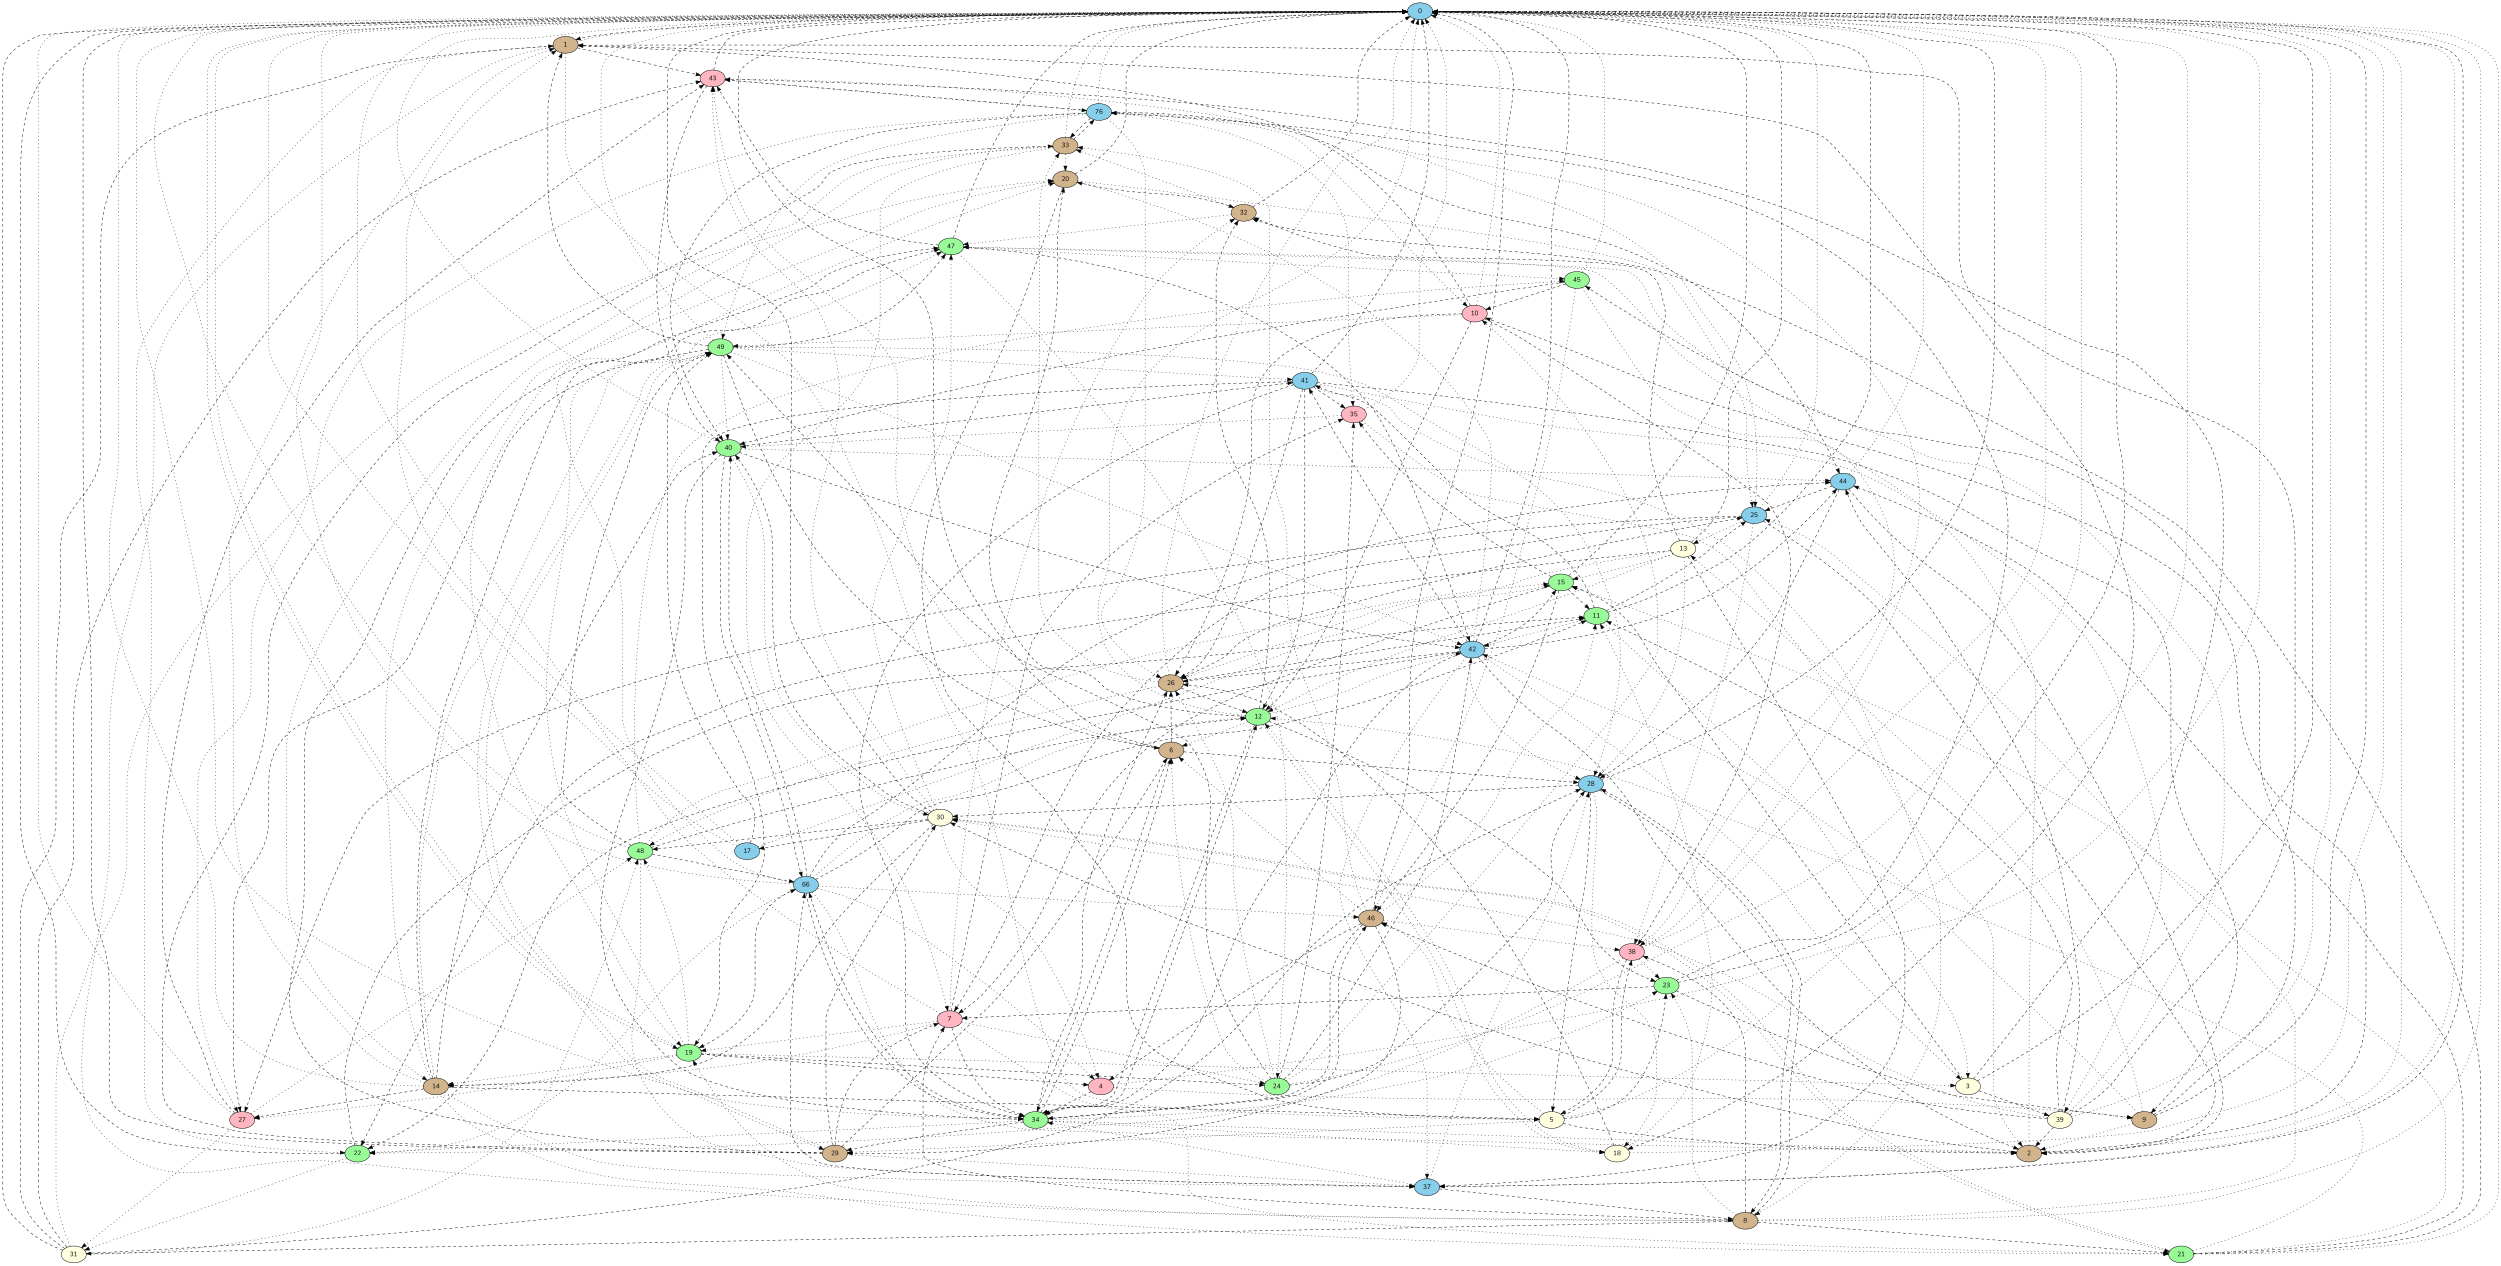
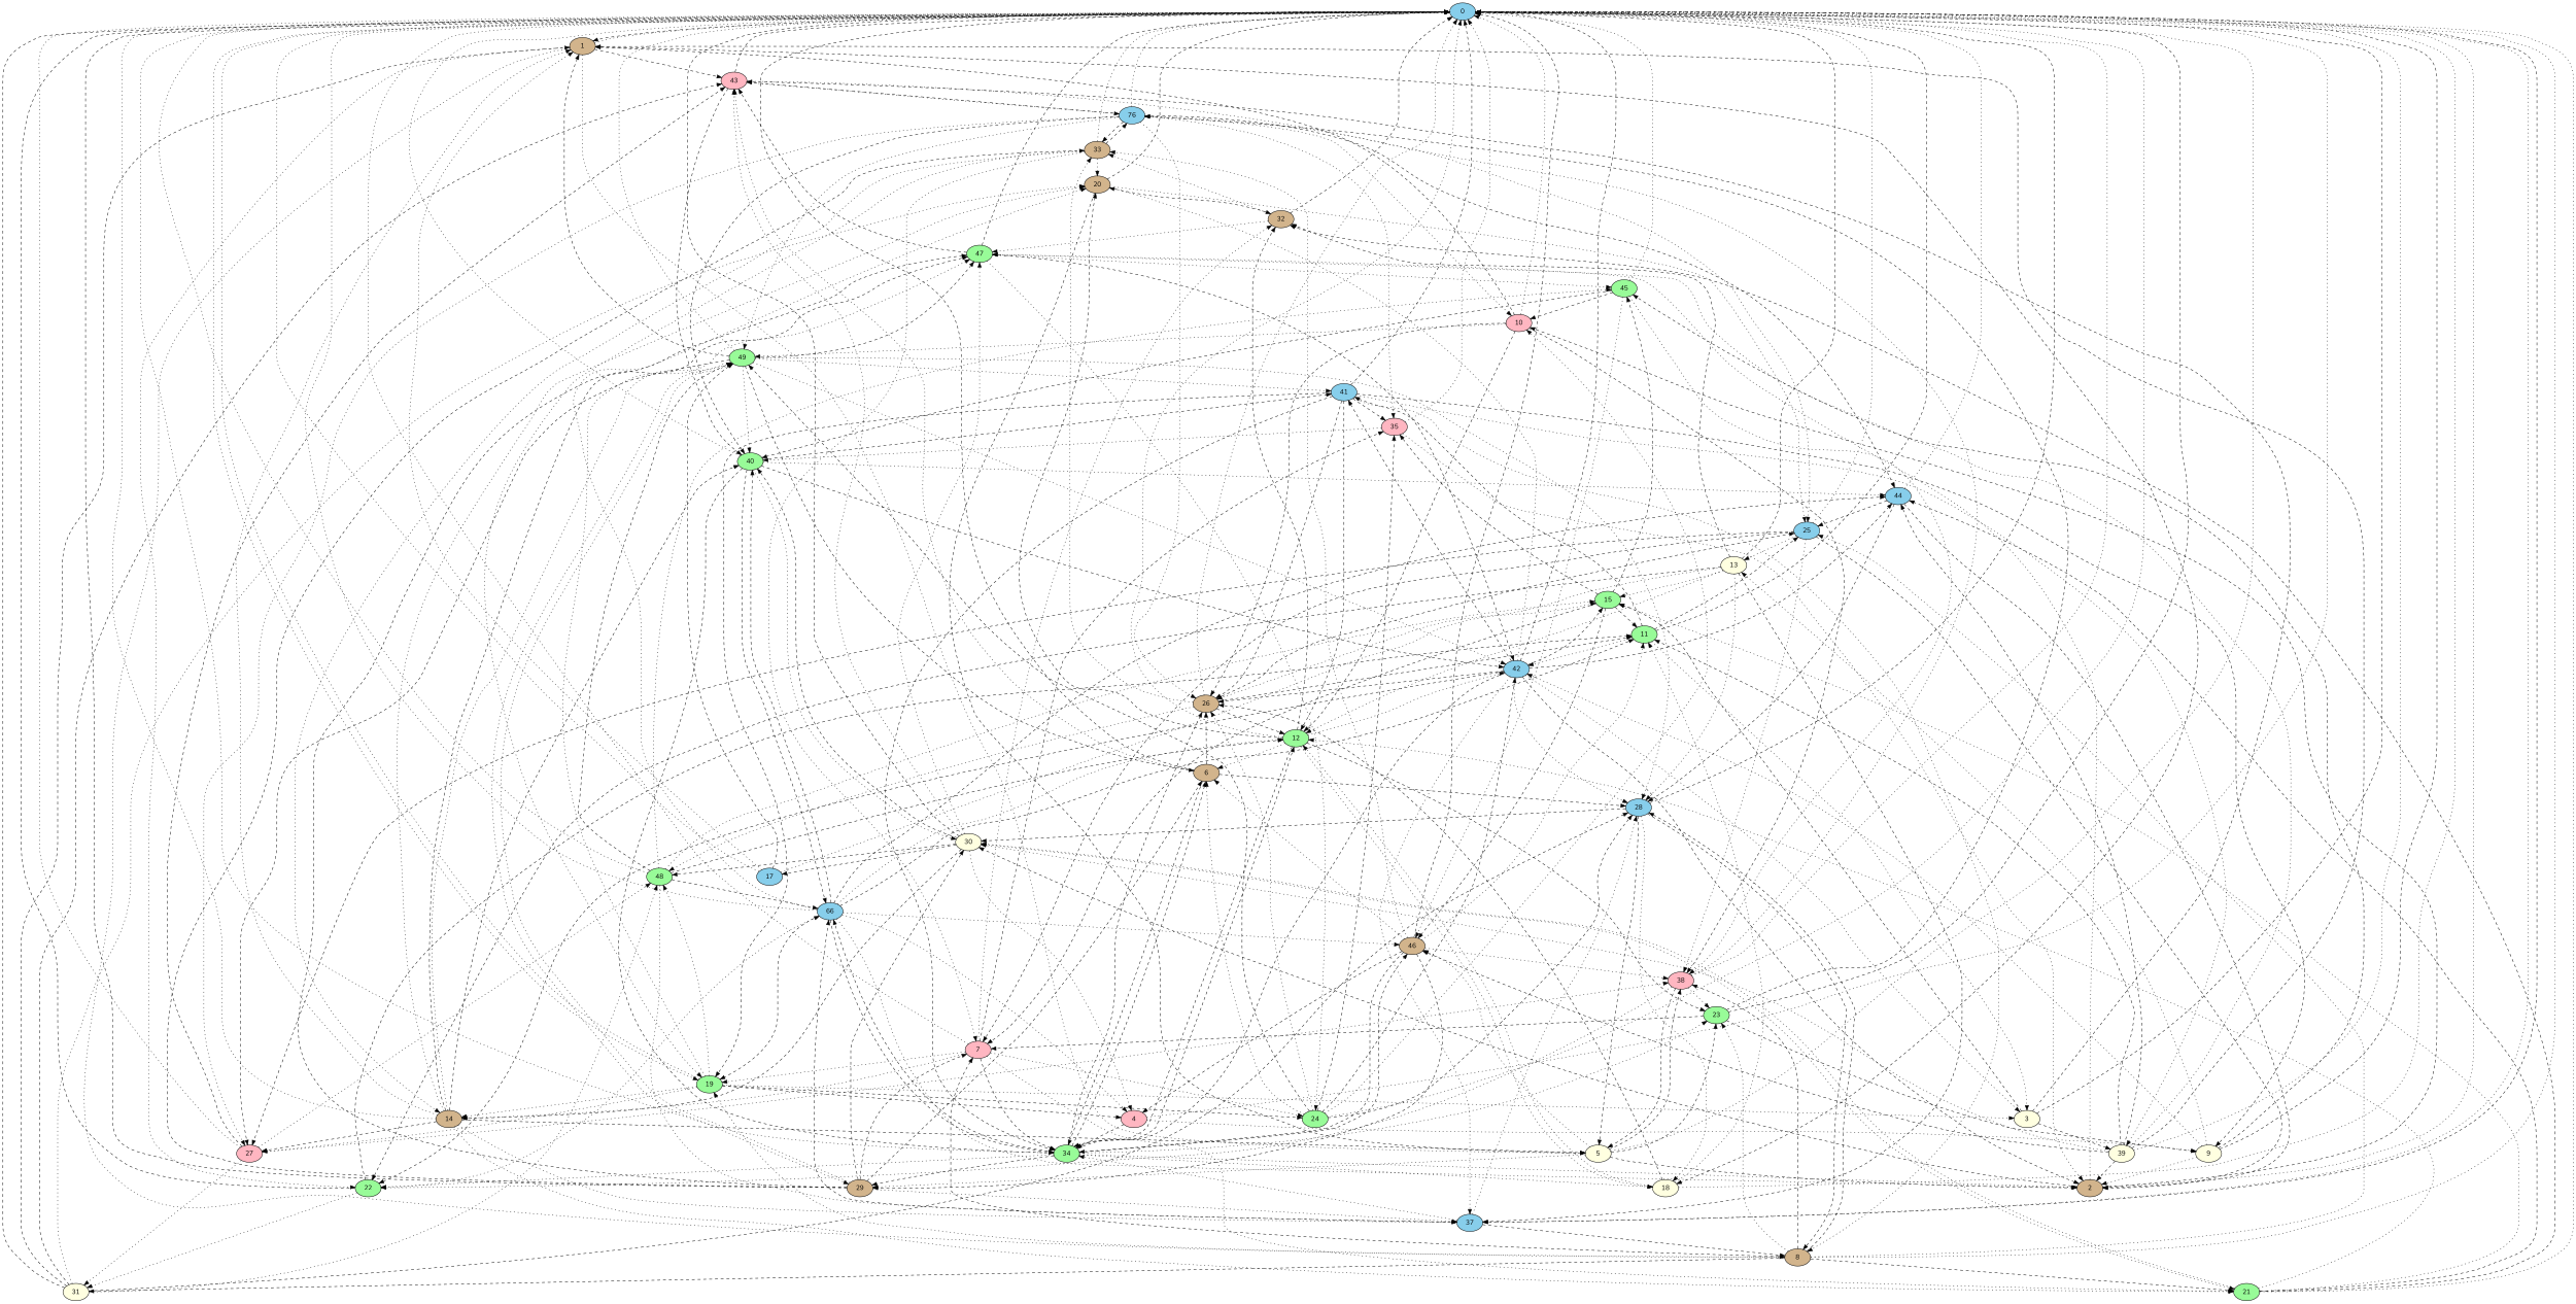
  strict digraph {
    fontname=Nunito
    node [component_delay=3 fillcolor=palegreen fontname=Nunito style=filled]
    edge [fontname=Nunito style=dashed wire_delay=1]
    0 [fillcolor=skyblue]
    1 [fillcolor=tan]
    19
    37 [fillcolor=skyblue]
    5 [fillcolor=lightyellow]
    8 [fillcolor=tan]
    18 [fillcolor=lightyellow]
    22
    43 [fillcolor=lightpink]
    47
    3 [fillcolor=lightyellow]
    4 [fillcolor=lightpink]
    14 [fillcolor=tan]
    24
    27 [fillcolor=lightpink]
    48
    34
    28 [fillcolor=skyblue]
    n19 [fillcolor=skyblue label=66]
    2 [fillcolor=tan]
    23
    29 [fillcolor=tan]
    38 [fillcolor=lightpink]
    46 [fillcolor=tan]
    7 [fillcolor=lightpink]
    21
    25 [fillcolor=skyblue]
    31 [fillcolor=lightyellow]
    26 [fillcolor=tan]
    12
    11
    40
    n33 [fillcolor=skyblue label=76]
    42 [fillcolor=skyblue]
    45
    15
    39 [fillcolor=lightyellow]
-   9 [fillcolor=tan]
+   9 [fillcolor=lightyellow]
    49
    20 [fillcolor=tan]
    10 [fillcolor=lightpink]
    35 [fillcolor=lightpink]
    6 [fillcolor=tan]
    30 [fillcolor=lightyellow]
    44 [fillcolor=skyblue]
    33 [fillcolor=tan]
    32 [fillcolor=tan]
    13 [fillcolor=lightyellow]
    41 [fillcolor=skyblue]
    17 [fillcolor=skyblue]
    0 -> 1
    0 -> 19 [style=dotted]
    0 -> 37 [style=dotted]
    1 -> 0 [style=dotted]
    1 -> 5 [style=dotted]
    1 -> 8 [style=dotted]
    1 -> 18
    1 -> 22 [style=dotted]
    1 -> 43
    19 -> 0 [style=dotted]
    19 -> 47 [style=dotted]
    19 -> 3 [style=dotted]
    19 -> 4
    19 -> 14 [style=dotted]
    19 -> 24
    19 -> 27 [style=dotted]
    19 -> 48 [style=dotted]
    37 -> 0
    37 -> 8
    37 -> 34 [style=dotted]
    37 -> 28 [style=dotted]
    37 -> n19
    5 -> 0 [style=dotted]
    5 -> 2
    5 -> 23
    5 -> 29 [style=dotted]
    5 -> 38
    5 -> 46 [style=dotted]
    8 -> 0 [style=dotted]
    8 -> 19 [style=dotted]
    8 -> 28
    8 -> 23 [style=dotted]
    8 -> 38
    8 -> 7
    8 -> 21
    8 -> 25 [style=dotted]
    8 -> 31
    18 -> 0 [style=dotted]
    18 -> 26
    18 -> 12 [style=dotted]
    18 -> 11 [style=dotted]
    22 -> 0
    22 -> n19 [style=dotted]
    22 -> 31 [style=dotted]
    22 -> 11
    43 -> 0
    43 -> 25 [style=dotted]
    43 -> 40
    43 -> n33 [style=dotted]
    47 -> 0
    47 -> 43
    47 -> 24 [style=dotted]
    47 -> 42
    47 -> 45 [style=dotted]
    3 -> 0
    3 -> 43
    3 -> 15
    3 -> 39
    4 -> 0 [style=dotted]
    4 -> 34
    4 -> 9 [style=dotted]
    14 -> 0 [style=dotted]
    14 -> 1 [style=dotted]
    14 -> 37 [style=dotted]
    14 -> 5
    14 -> 47
    14 -> 27
    14 -> 21 [style=dotted]
    14 -> 40
    14 -> 49 [style=dotted]
    14 -> 20 [style=dotted]
    24 -> 0 [style=dotted]
    24 -> 28
    24 -> 26 [style=dotted]
    24 -> 42
    24 -> 49
    24 -> 10 [style=dotted]
    24 -> 35
    24 -> 6 [style=dotted]
    27 -> 0 [style=dotted]
    27 -> 43
    27 -> 48 [style=dotted]
+   27 -> 38 [style=dotted]
    27 -> 31 [style=dotted]
    48 -> 0 [style=dotted]
    48 -> 37 [style=dotted]
    48 -> n19
    48 -> 12
    48 -> 45 [style=dotted]
    48 -> 15 [style=dotted]
    48 -> 49
    34 -> 0 [style=dotted]
    34 -> 18 [style=dotted]
    34 -> 22 [style=dotted]
    34 -> n19
    34 -> 2 [style=dotted]
    34 -> 23 [style=dotted]
    34 -> 29
    34 -> 46
    34 -> 26
    34 -> 12
    34 -> 6
    28 -> 0
    28 -> 5
    28 -> 8
    28 -> 18 [style=dotted]
    28 -> 30
    n19 -> 0 [style=dotted]
    n19 -> 19
    n19 -> 4 [style=dotted]
    n19 -> 34
    n19 -> 2 [style=dotted]
    n19 -> 46 [style=dotted]
    n19 -> 12 [style=dotted]
    n19 -> 11
    n19 -> 40
    n19 -> 20 [style=dotted]
    n19 -> 44
    2 -> 0 [style=dotted]
    2 -> 47 [style=dotted]
    2 -> 10
    2 -> 30
    23 -> 0
    23 -> 7
    23 -> n33
    23 -> 9
    29 -> 0
    29 -> 37 [style=dotted]
    29 -> 47
    29 -> 7
    29 -> 49 [style=dotted]
    29 -> 6
    29 -> 30
    29 -> 33
    38 -> 0 [style=dotted]
    38 -> 5
    38 -> 22 [style=dotted]
    38 -> 23 [style=dotted]
    38 -> n33 [style=dotted]
    46 -> 0
    46 -> 4
    46 -> 34
    46 -> 29
    46 -> 38 [style=dotted]
    46 -> 11 [style=dotted]
    46 -> 6 [style=dotted]
    46 -> 33 [style=dotted]
    7 -> 0 [style=dotted]
    7 -> 19 [style=dotted]
    7 -> 14 [style=dotted]
    7 -> 24 [style=dotted]
    7 -> 34
    7 -> 21 [style=dotted]
    7 -> 35
    7 -> 32 [style=dotted]
    21 -> 0 [style=dotted]
    21 -> 12 [style=dotted]
    21 -> 15 [style=dotted]
    21 -> 30 [style=dotted]
    21 -> 44
    21 -> 32
    25 -> 0 [style=dotted]
    25 -> 27
    25 -> 2
    25 -> 38 [style=dotted]
    25 -> 7
    25 -> 13 [style=dotted]
    31 -> 0
    31 -> 1
    31 -> 43
    31 -> 48 [style=dotted]
    31 -> 28
    31 -> 20 [style=dotted]
    26 -> 0 [style=dotted]
    26 -> 48 [style=dotted]
    26 -> 25
    26 -> 12
    26 -> 11
    26 -> 33 [style=dotted]
    12 -> 0 [style=dotted]
    12 -> 18 [style=dotted]
    12 -> 34
    12 -> 23
    12 -> 42 [style=dotted]
    12 -> 20
    12 -> 6 [style=dotted]
    12 -> 32
    11 -> 0
    11 -> 3 [style=dotted]
    11 -> 25
    11 -> 42 [style=dotted]
    11 -> 41
    40 -> 0 [style=dotted]
    40 -> 34
    40 -> n19
    40 -> 42
    40 -> 30 [style=dotted]
    40 -> 44 [style=dotted]
    40 -> 41
    n33 -> 0 [style=dotted]
    n33 -> 43
    n33 -> 27 [style=dotted]
    n33 -> 26 [style=dotted]
    n33 -> 40
    n33 -> 49 [style=dotted]
    n33 -> 10 [style=dotted]
    n33 -> 35 [style=dotted]
    n33 -> 44
    n33 -> 33
    42 -> 0
    42 -> 37 [style=dotted]
    42 -> 22
    42 -> 3 [style=dotted]
    42 -> 34
    42 -> 28 [style=dotted]
    42 -> 2
    42 -> 26
    42 -> 15
    42 -> 20 [style=dotted]
    42 -> 44
    42 -> 41
    45 -> 0 [style=dotted]
    45 -> 38 [style=dotted]
    45 -> 46 [style=dotted]
    45 -> 40
    45 -> 10
-   15 -> 0
+   15 -> 45
    15 -> 46
    15 -> 7
    15 -> 11
    15 -> 35
    39 -> 0 [style=dotted]
    39 -> 1
    39 -> 47 [style=dotted]
    39 -> 2
    39 -> 46
    39 -> 11
    39 -> 30 [style=dotted]
    39 -> 44
    9 -> 0
    9 -> 2 [style=dotted]
    9 -> 42 [style=dotted]
    9 -> 45
    9 -> 13 [style=dotted]
    49 -> 0 [style=dotted]
    49 -> 1
    49 -> 47
    49 -> 27
    49 -> 28 [style=dotted]
    49 -> 29 [style=dotted]
    49 -> 40 [style=dotted]
    49 -> 42 [style=dotted]
    49 -> 6
    49 -> 41 [style=dotted]
    20 -> 0
    20 -> 5
    20 -> 25 [style=dotted]
    20 -> 32
    10 -> 0 [style=dotted]
    10 -> 1
    10 -> 38
    10 -> 26
    10 -> 12
    10 -> 49 [style=dotted]
    35 -> 0 [style=dotted]
    35 -> 2 [style=dotted]
    35 -> 40 [style=dotted]
    6 -> 0
    6 -> 43 [style=dotted]
    6 -> 34
    6 -> 28
    6 -> 26
    30 -> 0
    30 -> 43 [style=dotted]
    30 -> 47 [style=dotted]
    30 -> 4 [style=dotted]
    30 -> 14
    30 -> 48
    30 -> 21 [style=dotted]
    30 -> 40
    30 -> 17
    44 -> 0 [style=dotted]
    44 -> 28
    44 -> 2
    44 -> 25
    33 -> 0 [style=dotted]
    33 -> 19 [style=dotted]
    33 -> 14 [style=dotted]
    33 -> 7 [style=dotted]
    33 -> n33
    33 -> 20 [style=dotted]
    32 -> 0
    32 -> 47 [style=dotted]
    32 -> 33 [style=dotted]
    13 -> 0
    13 -> 37
    13 -> 22
    13 -> 28 [style=dotted]
    13 -> 26 [style=dotted]
    13 -> 12 [style=dotted]
    13 -> 15 [style=dotted]
    13 -> 32
    41 -> 0
    41 -> 19
    41 -> 8 [style=dotted]
    41 -> 34
    41 -> 26
    41 -> 12
    41 -> 39 [style=dotted]
    41 -> 9
    41 -> 35
    17 -> 0 [style=dotted]
    17 -> 1 [style=dotted]
    17 -> 15 [style=dotted]
    17 -> 49
  }
